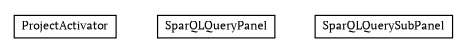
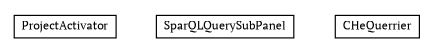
  digraph {
    nodesep=0.25
    ranksep=0.5
    fontname="PT Serif"
    node [fontcolor=black fontname="PT Serif" fontsize=10.0 shape=plaintext]
    n1 [label=<<table title="org.universAAL.tools.ProjectActivator" border="0" cellborder="1" cellspacing="0" cellpadding="2" port="p" href="./ProjectActivator.html"> 		<tr><td><table border="0" cellspacing="0" cellpadding="1"> <tr><td align="center" balign="center"> ProjectActivator </td></tr> 		</table></td></tr> 		</table>>]
-   n2 [label=<<table title="org.universAAL.tools.SparQLQueryPanel" border="0" cellborder="1" cellspacing="0" cellpadding="2" port="p" href="./SparQLQueryPanel.html"> 		<tr><td><table border="0" cellspacing="0" cellpadding="1"> <tr><td align="center" balign="center"> SparQLQueryPanel </td></tr> 		</table></td></tr> 		</table>>]
    n3 [label=<<table title="org.universAAL.tools.SparQLQuerySubPanel" border="0" cellborder="1" cellspacing="0" cellpadding="2" port="p" href="./SparQLQuerySubPanel.html"> 		<tr><td><table border="0" cellspacing="0" cellpadding="1"> <tr><td align="center" balign="center"> SparQLQuerySubPanel </td></tr> 		</table></td></tr> 		</table>>]
+   n4 [label=<<table title="org.universAAL.tools.CHeQuerrier" border="0" cellborder="1" cellspacing="0" cellpadding="2" port="p" href="./CHeQuerrier.html"> 		<tr><td><table border="0" cellspacing="0" cellpadding="1"> <tr><td align="center" balign="center"> CHeQuerrier </td></tr> 		</table></td></tr> 		</table>>]
  }
